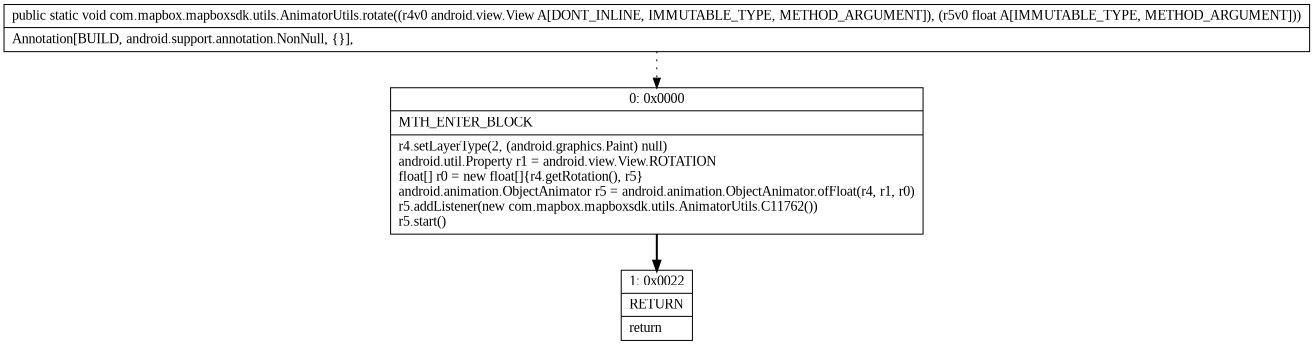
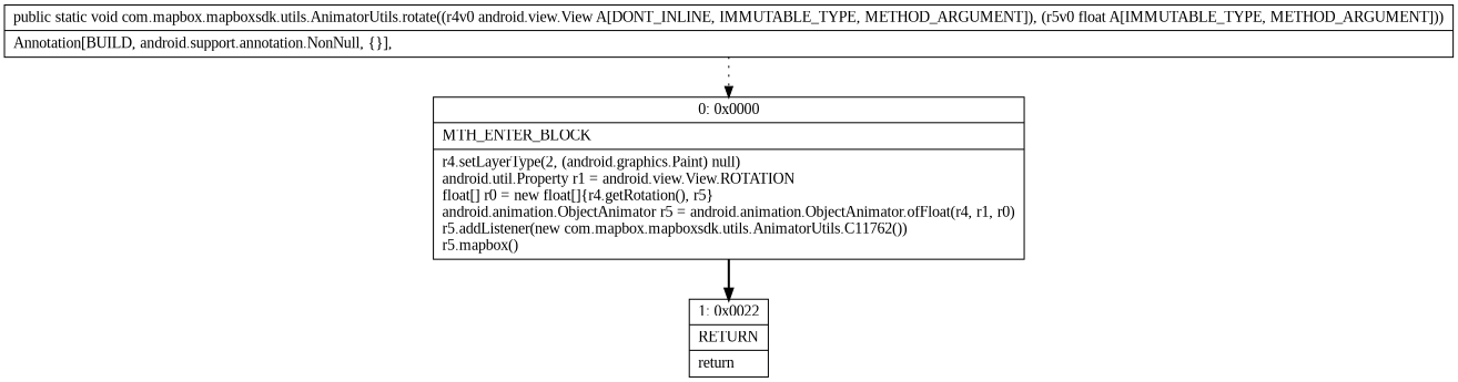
  digraph {
    fontname="Liberation Serif"
    node [shape=record fontname="Liberation Serif"]
    edge [fontname="Liberation Serif"]
-   n1 [label="{0\:\ 0x0000|MTH_ENTER_BLOCK\l|r4.setLayerType(2, (android.graphics.Paint) null)\landroid.util.Property r1 = android.view.View.ROTATION\lfloat[] r0 = new float[]\{r4.getRotation(), r5\}\landroid.animation.ObjectAnimator r5 = android.animation.ObjectAnimator.ofFloat(r4, r1, r0)\lr5.addListener(new com.mapbox.mapboxsdk.utils.AnimatorUtils.C11762())\lr5.start()\l}"]
+   n1 [label="{0\:\ 0x0000|MTH_ENTER_BLOCK\l|r4.setLayerType(2, (android.graphics.Paint) null)\landroid.util.Property r1 = android.view.View.ROTATION\lfloat[] r0 = new float[]\{r4.getRotation(), r5\}\landroid.animation.ObjectAnimator r5 = android.animation.ObjectAnimator.ofFloat(r4, r1, r0)\lr5.addListener(new com.mapbox.mapboxsdk.utils.AnimatorUtils.C11762())\lr5.mapbox()\l}"]
    n2 [label="{1\:\ 0x0022|RETURN\l|return\l}"]
    n3 [label="{public static void com.mapbox.mapboxsdk.utils.AnimatorUtils.rotate((r4v0 android.view.View A[DONT_INLINE, IMMUTABLE_TYPE, METHOD_ARGUMENT]), (r5v0 float A[IMMUTABLE_TYPE, METHOD_ARGUMENT]))  | Annotation[BUILD, android.support.annotation.NonNull, \{\}], \l}"]
    n1 -> n2 [style=bold]
    n3 -> n1 [style=dotted]
  }
